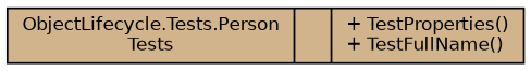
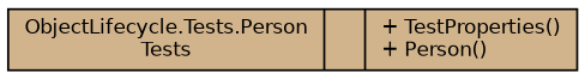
  digraph {
    rankdir=LR
-   n1 [color=black fillcolor=tan fontcolor=black fontname=Helvetica fontsize=10 height=0.2 label="{ObjectLifecycle.Tests.Person\lTests\n||+ TestProperties()\l+ TestFullName()\l}" shape=record style=filled width=0.4]
+   n1 [color=black fillcolor=tan fontcolor=black fontname=Helvetica fontsize=10 height=0.2 label="{ObjectLifecycle.Tests.Person\lTests\n||+ TestProperties()\l+ Person()\l}" shape=record style=filled width=0.4]
  }
